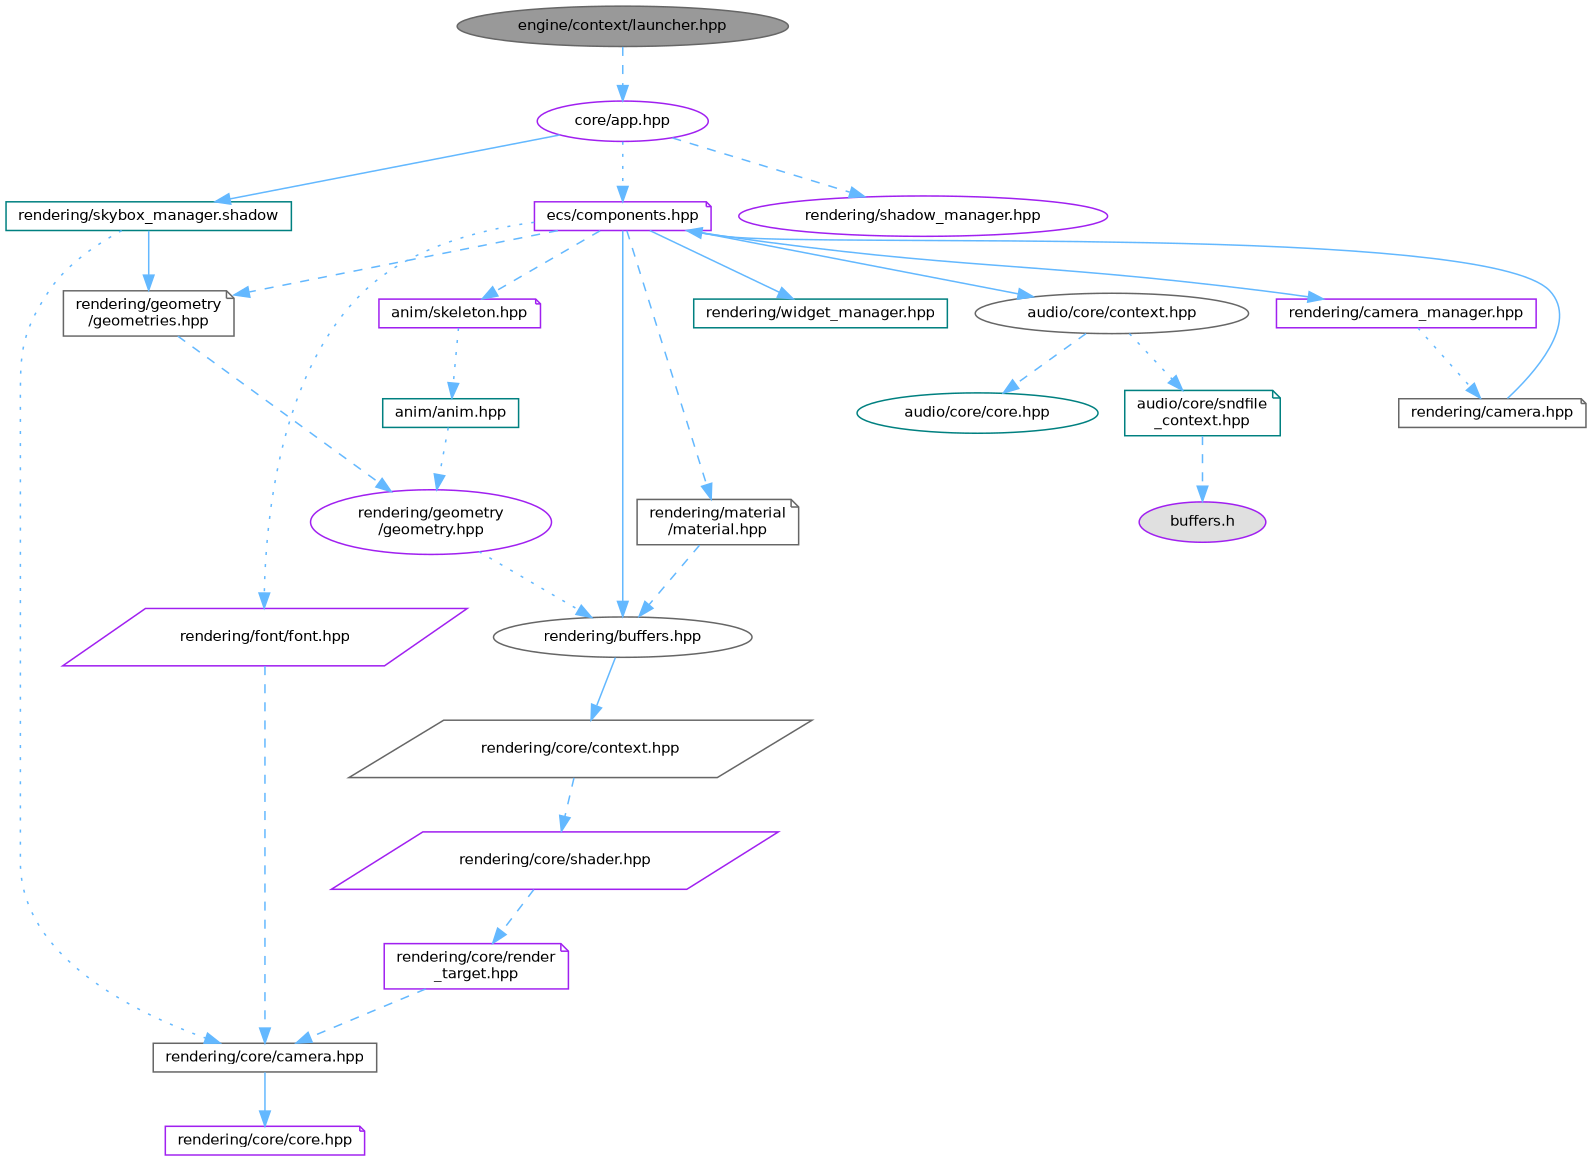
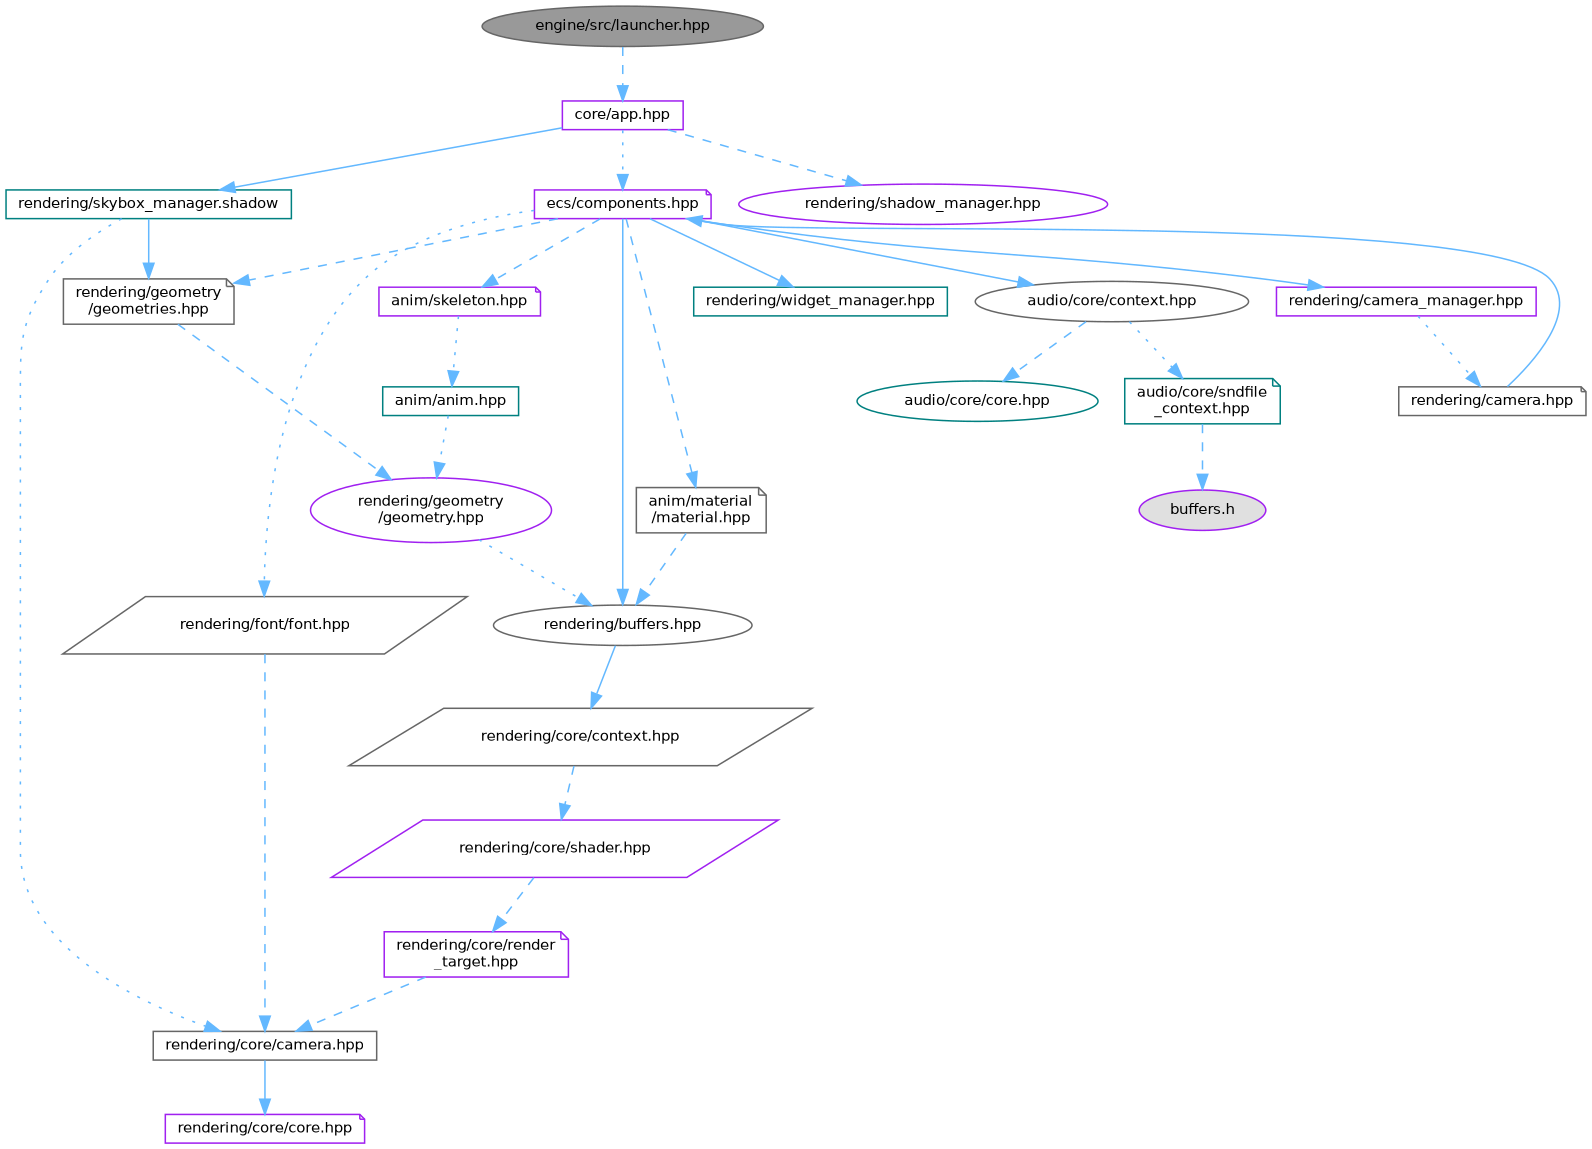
  digraph {
    node [color=purple fillcolor=white fontname=Helvetica fontsize=10 shape=note style=filled]
    edge [color=steelblue1 fontname=Helvetica fontsize=10 labelfontname=Helvetica labelfontsize=10 style=dashed]
-   n1 [color=gray40 fillcolor=grey60 fontcolor=black height=0.2 label="engine/context/launcher.hpp" shape=ellipse width=0.4]
-   n2 [height=0.2 label="core/app.hpp" shape=ellipse width=0.4]
+   n1 [color=gray40 fillcolor=grey60 fontcolor=black height=0.2 label="engine/src/launcher.hpp" shape=ellipse width=0.4]
+   n2 [height=0.2 label="core/app.hpp" shape=box width=0.4]
    n3 [height=0.2 label="ecs/components.hpp" width=0.4]
    n4 [height=0.2 label="rendering/shadow_manager.hpp" shape=ellipse width=0.4]
    n5 [color=teal height=0.2 label="rendering/skybox_manager.shadow" shape=box width=0.4]
    n6 [height=0.2 label="rendering/camera_manager.hpp" shape=box width=0.4]
    n7 [color=gray40 height=0.2 label="rendering/camera.hpp" width=0.4]
    n8 [color=gray40 height=0.2 label="rendering/geometry\l/geometries.hpp" width=0.4]
    n9 [color=gray40 height=0.2 label="rendering/buffers.hpp" shape=ellipse width=0.4]
-   n10 [color=gray40 height=0.2 label="rendering/material\l/material.hpp" width=0.4]
-   n11 [height=0.2 label="rendering/font/font.hpp" shape=parallelogram width=0.4]
+   n10 [color=gray40 height=0.2 label="anim/material\l/material.hpp" width=0.4]
+   n11 [color=gray40 height=0.2 label="rendering/font/font.hpp" shape=parallelogram width=0.4]
    n12 [color=teal height=0.2 label="rendering/widget_manager.hpp" shape=box width=0.4]
    n13 [height=0.2 label="anim/skeleton.hpp" width=0.4]
    n14 [color=gray40 height=0.2 label="audio/core/context.hpp" shape=ellipse width=0.4]
    n15 [color=gray40 height=0.2 label="rendering/core/camera.hpp" shape=box width=0.4]
    n16 [height=0.2 label="rendering/geometry\l/geometry.hpp" shape=ellipse width=0.4]
    n17 [color=gray40 height=0.2 label="rendering/core/context.hpp" shape=parallelogram width=0.4]
    n18 [color=teal height=0.2 label="anim/anim.hpp" shape=box width=0.4]
    n19 [color=teal height=0.2 label="audio/core/core.hpp" shape=ellipse width=0.4]
    n20 [color=teal height=0.2 label="audio/core/sndfile\l_context.hpp" width=0.4]
    n21 [height=0.2 label="rendering/core/shader.hpp" shape=parallelogram width=0.4]
    n22 [height=0.2 label="rendering/core/render\l_target.hpp" width=0.4]
    n23 [height=0.2 label="rendering/core/core.hpp" width=0.4]
    n24 [fillcolor="#E0E0E0" height=0.2 label="buffers.h" shape=ellipse width=0.4]
    n1 -> n2
    n2 -> n3 [style=dotted]
    n2 -> n4
    n2 -> n5 [style=solid]
    n3 -> n6 [style=solid]
    n3 -> n8
    n3 -> n9 [style=solid]
    n3 -> n10
    n3 -> n11 [style=dotted]
    n3 -> n12 [style=solid]
    n3 -> n13
    n3 -> n14 [style=solid]
    n5 -> n8 [style=solid]
    n5 -> n15 [style=dotted]
    n6 -> n7 [style=dotted]
    n7 -> n3 [style=solid]
    n8 -> n16
    n9 -> n17 [style=solid]
    n10 -> n9
    n11 -> n15
    n13 -> n18 [style=dotted]
    n14 -> n19
    n14 -> n20 [style=dotted]
    n15 -> n23 [style=solid]
    n16 -> n9 [style=dotted]
    n17 -> n21
    n18 -> n16 [style=dotted]
    n20 -> n24
    n21 -> n22
    n22 -> n15
  }
